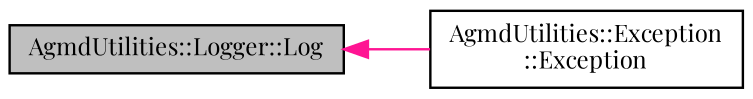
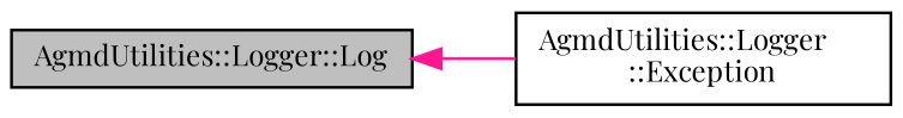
  digraph {
    rankdir=LR
    fontname="Playfair Display"
    node [color=black fontname="Playfair Display" fontsize=10 shape=record style=filled]
    n1 [fillcolor=grey75 fontcolor=black height=0.2 label="AgmdUtilities::Logger::Log" width=0.4]
-   n2 [fillcolor=white height=0.2 label="AgmdUtilities::Exception\l::Exception" width=0.4]
+   n2 [fillcolor=white height=0.2 label="AgmdUtilities::Logger\l::Exception" width=0.4]
    n1 -> n2 [color=deeppink dir=back fontname="Playfair Display" fontsize=10 labelfontname=Helvetica labelfontsize=10 style=solid]
  }
